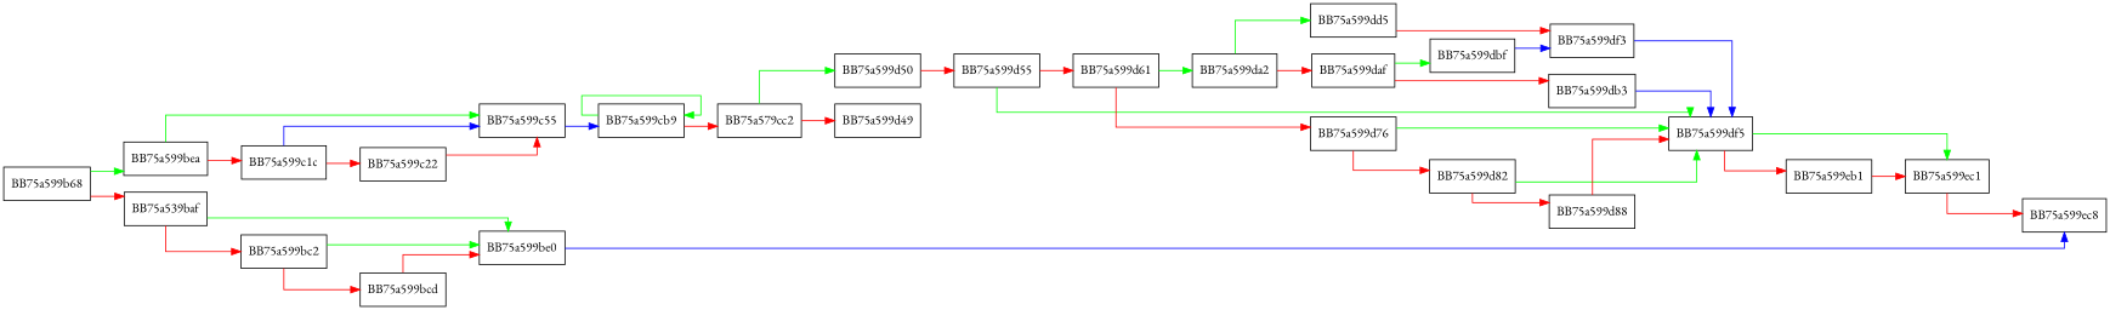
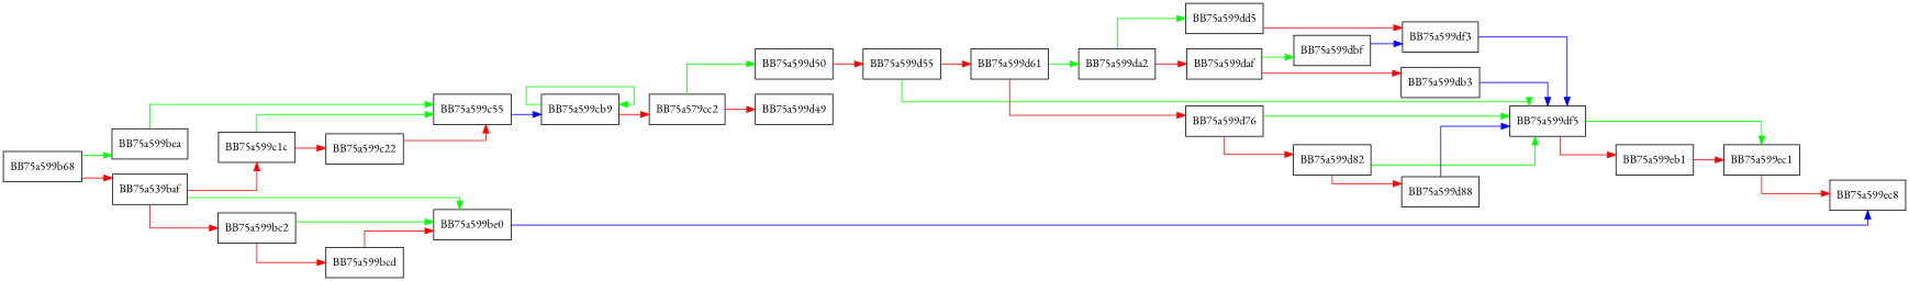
  digraph {
    fontname="EB Garamond"
    rankdir=LR
    splines=ortho
    node [fontname="EB Garamond" shape=box]
    edge [color=red fontname="EB Garamond"]
    BB75a599b68
    BB75a599bea
    n3 [label=BB75a539baf]
    BB75a599c55
    BB75a599c1c
    BB75a599be0
    BB75a599bc2
    BB75a599cb9
    BB75a599c22
    BB75a599ec8
    BB75a599bcd
    n12 [label=BB75a579cc2]
    BB75a599d50
    BB75a599d49
    BB75a599d55
    BB75a599df5
    BB75a599d61
    BB75a599ec1
    BB75a599eb1
    BB75a599da2
    BB75a599d76
    BB75a599dd5
    BB75a599daf
    BB75a599d82
    BB75a599df3
    BB75a599dbf
    BB75a599db3
    BB75a599d88
    BB75a599b68 -> BB75a599bea [color=green]
    BB75a599b68 -> n3
    BB75a599bea -> BB75a599c55 [color=green]
-   BB75a599bea -> BB75a599c1c
+   n3 -> BB75a599c1c
    n3 -> BB75a599be0 [color=green]
    n3 -> BB75a599bc2
    BB75a599c55 -> BB75a599cb9 [color=blue]
-   BB75a599c1c -> BB75a599c55 [color=blue]
+   BB75a599c1c -> BB75a599c55 [color=green]
    BB75a599c1c -> BB75a599c22
    BB75a599be0 -> BB75a599ec8 [color=blue]
    BB75a599bc2 -> BB75a599be0 [color=green]
    BB75a599bc2 -> BB75a599bcd
    BB75a599cb9 -> BB75a599cb9 [color=green]
    BB75a599cb9 -> n12
    BB75a599c22 -> BB75a599c55
    BB75a599bcd -> BB75a599be0
    n12 -> BB75a599d50 [color=green]
    n12 -> BB75a599d49
    BB75a599d50 -> BB75a599d55
    BB75a599d55 -> BB75a599df5 [color=green]
    BB75a599d55 -> BB75a599d61
    BB75a599df5 -> BB75a599ec1 [color=green]
    BB75a599df5 -> BB75a599eb1
    BB75a599d61 -> BB75a599da2 [color=green]
    BB75a599d61 -> BB75a599d76
    BB75a599ec1 -> BB75a599ec8
    BB75a599eb1 -> BB75a599ec1
    BB75a599da2 -> BB75a599dd5 [color=green]
    BB75a599da2 -> BB75a599daf
    BB75a599d76 -> BB75a599df5 [color=green]
    BB75a599d76 -> BB75a599d82
    BB75a599dd5 -> BB75a599df3
    BB75a599daf -> BB75a599dbf [color=green]
    BB75a599daf -> BB75a599db3
    BB75a599d82 -> BB75a599df5 [color=green]
    BB75a599d82 -> BB75a599d88
    BB75a599df3 -> BB75a599df5 [color=blue]
    BB75a599dbf -> BB75a599df3 [color=blue]
    BB75a599db3 -> BB75a599df5 [color=blue]
-   BB75a599d88 -> BB75a599df5
+   BB75a599d88 -> BB75a599df5 [color=blue]
  }
